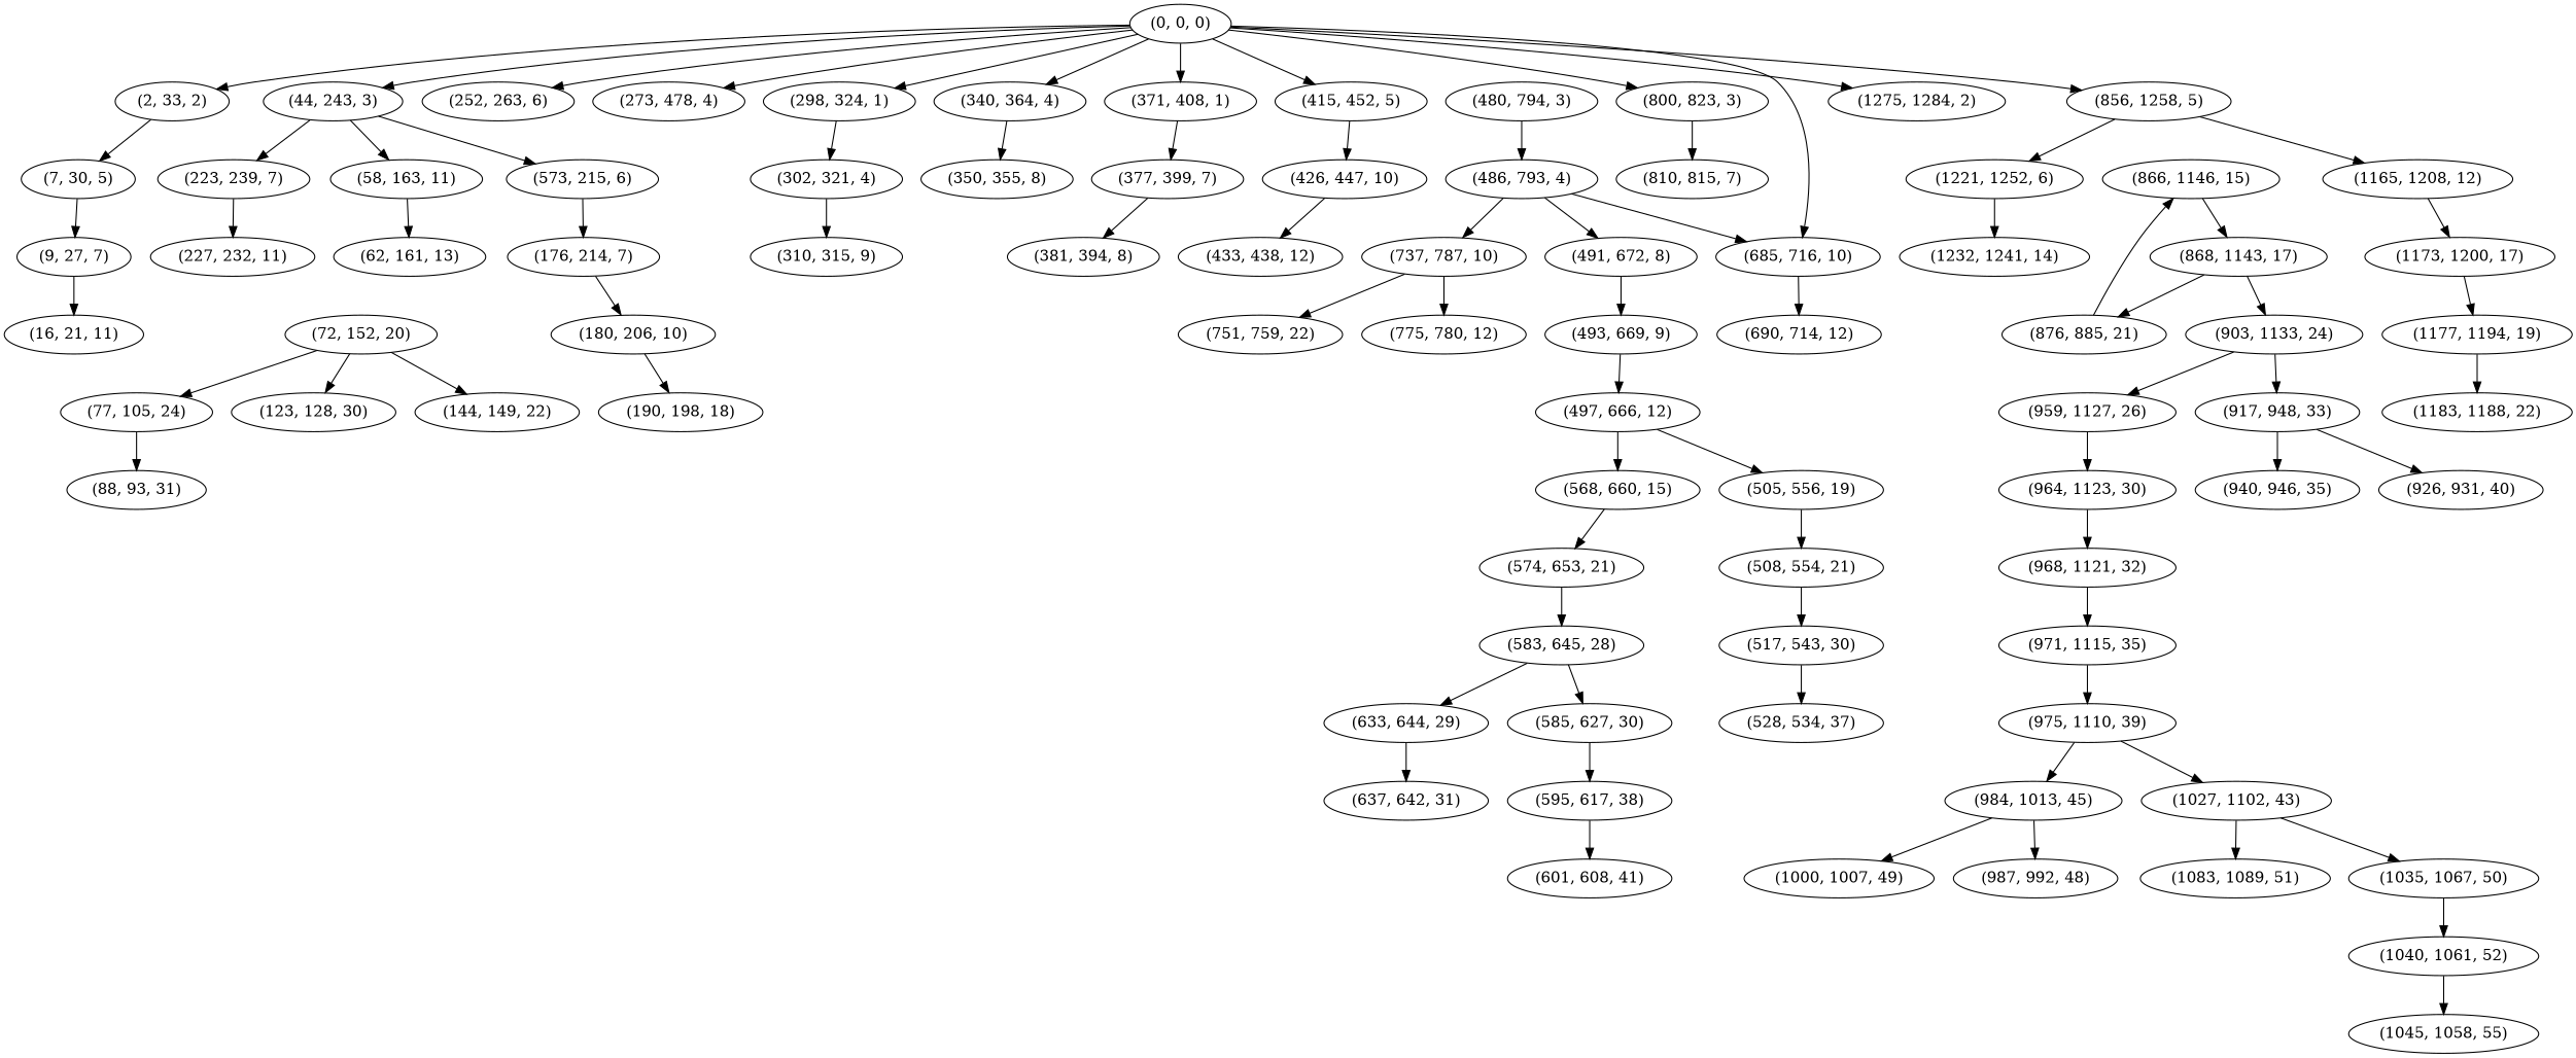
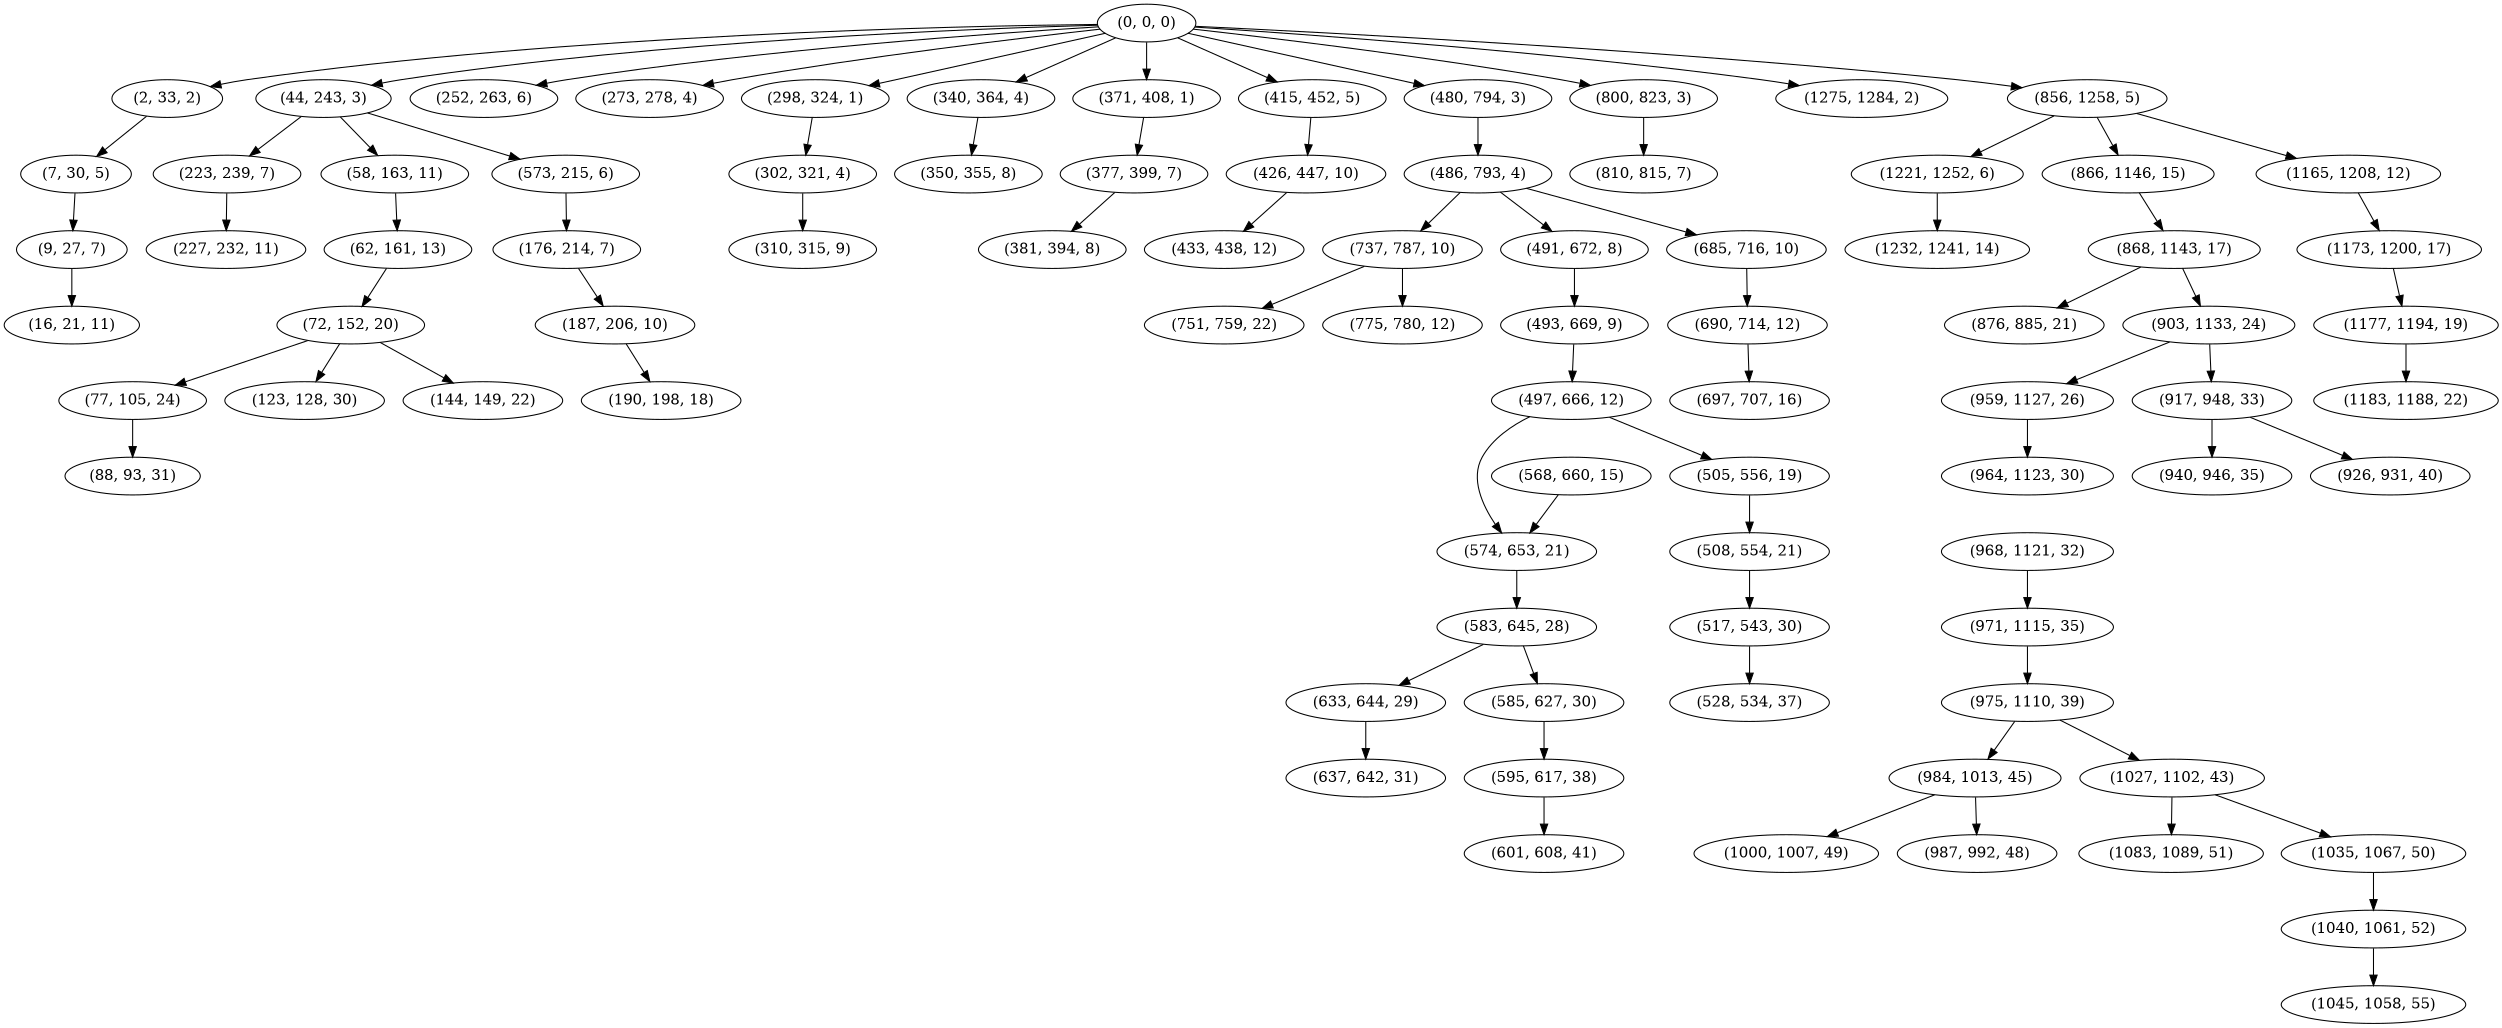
  digraph {
    "(0, 0, 0)"
    "(2, 33, 2)"
    "(44, 243, 3)"
    "(252, 263, 6)"
-   "(273, 278, 4)" [label="(273, 478, 4)"]
+   "(273, 278, 4)"
    "(298, 324, 1)"
    "(340, 364, 4)"
    "(371, 408, 1)"
    "(415, 452, 5)"
    "(480, 794, 3)"
    "(800, 823, 3)"
    "(856, 1258, 5)"
    "(1275, 1284, 2)"
    "(7, 30, 5)"
    "(58, 163, 11)"
    n16 [label="(573, 215, 6)"]
    "(223, 239, 7)"
    "(302, 321, 4)"
    "(350, 355, 8)"
    "(377, 399, 7)"
    "(426, 447, 10)"
    "(486, 793, 4)"
    "(810, 815, 7)"
    "(866, 1146, 15)"
    "(1165, 1208, 12)"
    "(1221, 1252, 6)"
    "(9, 27, 7)"
    "(16, 21, 11)"
    "(62, 161, 13)"
    "(176, 214, 7)"
    "(227, 232, 11)"
    "(72, 152, 20)"
    "(77, 105, 24)"
    "(123, 128, 30)"
    "(144, 149, 22)"
    "(88, 93, 31)"
-   "(180, 206, 10)"
+   "(180, 206, 10)" [label="(187, 206, 10)"]
    "(190, 198, 18)"
    "(310, 315, 9)"
    "(381, 394, 8)"
    "(433, 438, 12)"
    "(491, 672, 8)"
    "(685, 716, 10)"
    "(737, 787, 10)"
    "(493, 669, 9)"
    "(690, 714, 12)"
    "(751, 759, 22)"
    "(775, 780, 12)"
    "(497, 666, 12)"
    "(505, 556, 19)"
    "(568, 660, 15)"
    "(508, 554, 21)"
    "(574, 653, 21)"
    "(517, 543, 30)"
    "(528, 534, 37)"
    "(583, 645, 28)"
    "(585, 627, 30)"
    "(633, 644, 29)"
    "(595, 617, 38)"
    "(637, 642, 31)"
    "(601, 608, 41)"
+   "(697, 707, 16)"
    "(868, 1143, 17)"
    "(1173, 1200, 17)"
    "(1232, 1241, 14)"
    "(876, 885, 21)"
    "(903, 1133, 24)"
    "(917, 948, 33)"
    "(959, 1127, 26)"
    "(926, 931, 40)"
    "(940, 946, 35)"
    "(964, 1123, 30)"
    "(968, 1121, 32)"
    "(971, 1115, 35)"
    "(975, 1110, 39)"
    "(984, 1013, 45)"
    "(1027, 1102, 43)"
    "(987, 992, 48)"
    "(1000, 1007, 49)"
    "(1035, 1067, 50)"
    "(1083, 1089, 51)"
    "(1040, 1061, 52)"
    "(1045, 1058, 55)"
    "(1177, 1194, 19)"
    "(1183, 1188, 22)"
    "(0, 0, 0)" -> "(2, 33, 2)"
    "(0, 0, 0)" -> "(44, 243, 3)"
    "(0, 0, 0)" -> "(252, 263, 6)"
    "(0, 0, 0)" -> "(273, 278, 4)"
    "(0, 0, 0)" -> "(298, 324, 1)"
    "(0, 0, 0)" -> "(340, 364, 4)"
    "(0, 0, 0)" -> "(371, 408, 1)"
    "(0, 0, 0)" -> "(415, 452, 5)"
-   "(0, 0, 0)" -> "(685, 716, 10)"
+   "(0, 0, 0)" -> "(480, 794, 3)"
    "(0, 0, 0)" -> "(800, 823, 3)"
    "(0, 0, 0)" -> "(856, 1258, 5)"
    "(0, 0, 0)" -> "(1275, 1284, 2)"
    "(2, 33, 2)" -> "(7, 30, 5)"
    "(44, 243, 3)" -> "(58, 163, 11)"
    "(44, 243, 3)" -> n16
    "(44, 243, 3)" -> "(223, 239, 7)"
    "(298, 324, 1)" -> "(302, 321, 4)"
    "(340, 364, 4)" -> "(350, 355, 8)"
    "(371, 408, 1)" -> "(377, 399, 7)"
    "(415, 452, 5)" -> "(426, 447, 10)"
    "(480, 794, 3)" -> "(486, 793, 4)"
    "(800, 823, 3)" -> "(810, 815, 7)"
-   "(876, 885, 21)" -> "(866, 1146, 15)"
+   "(856, 1258, 5)" -> "(866, 1146, 15)"
    "(856, 1258, 5)" -> "(1165, 1208, 12)"
    "(856, 1258, 5)" -> "(1221, 1252, 6)"
    "(7, 30, 5)" -> "(9, 27, 7)"
    "(58, 163, 11)" -> "(62, 161, 13)"
    n16 -> "(176, 214, 7)"
    "(223, 239, 7)" -> "(227, 232, 11)"
    "(302, 321, 4)" -> "(310, 315, 9)"
    "(377, 399, 7)" -> "(381, 394, 8)"
    "(426, 447, 10)" -> "(433, 438, 12)"
    "(486, 793, 4)" -> "(491, 672, 8)"
    "(486, 793, 4)" -> "(685, 716, 10)"
    "(486, 793, 4)" -> "(737, 787, 10)"
    "(866, 1146, 15)" -> "(868, 1143, 17)"
    "(1165, 1208, 12)" -> "(1173, 1200, 17)"
    "(1221, 1252, 6)" -> "(1232, 1241, 14)"
    "(9, 27, 7)" -> "(16, 21, 11)"
+   "(62, 161, 13)" -> "(72, 152, 20)"
    "(176, 214, 7)" -> "(180, 206, 10)"
    "(72, 152, 20)" -> "(77, 105, 24)"
    "(72, 152, 20)" -> "(123, 128, 30)"
    "(72, 152, 20)" -> "(144, 149, 22)"
    "(77, 105, 24)" -> "(88, 93, 31)"
    "(180, 206, 10)" -> "(190, 198, 18)"
    "(491, 672, 8)" -> "(493, 669, 9)"
    "(685, 716, 10)" -> "(690, 714, 12)"
    "(737, 787, 10)" -> "(751, 759, 22)"
    "(737, 787, 10)" -> "(775, 780, 12)"
    "(493, 669, 9)" -> "(497, 666, 12)"
+   "(690, 714, 12)" -> "(697, 707, 16)"
    "(497, 666, 12)" -> "(505, 556, 19)"
-   "(497, 666, 12)" -> "(568, 660, 15)"
+   "(497, 666, 12)" -> "(574, 653, 21)"
    "(505, 556, 19)" -> "(508, 554, 21)"
    "(568, 660, 15)" -> "(574, 653, 21)"
    "(508, 554, 21)" -> "(517, 543, 30)"
    "(574, 653, 21)" -> "(583, 645, 28)"
    "(517, 543, 30)" -> "(528, 534, 37)"
    "(583, 645, 28)" -> "(585, 627, 30)"
    "(583, 645, 28)" -> "(633, 644, 29)"
    "(585, 627, 30)" -> "(595, 617, 38)"
    "(633, 644, 29)" -> "(637, 642, 31)"
    "(595, 617, 38)" -> "(601, 608, 41)"
    "(868, 1143, 17)" -> "(876, 885, 21)"
    "(868, 1143, 17)" -> "(903, 1133, 24)"
    "(1173, 1200, 17)" -> "(1177, 1194, 19)"
    "(903, 1133, 24)" -> "(917, 948, 33)"
    "(903, 1133, 24)" -> "(959, 1127, 26)"
    "(917, 948, 33)" -> "(926, 931, 40)"
    "(917, 948, 33)" -> "(940, 946, 35)"
    "(959, 1127, 26)" -> "(964, 1123, 30)"
-   "(964, 1123, 30)" -> "(968, 1121, 32)"
    "(968, 1121, 32)" -> "(971, 1115, 35)"
    "(971, 1115, 35)" -> "(975, 1110, 39)"
    "(975, 1110, 39)" -> "(984, 1013, 45)"
    "(975, 1110, 39)" -> "(1027, 1102, 43)"
    "(984, 1013, 45)" -> "(987, 992, 48)"
    "(984, 1013, 45)" -> "(1000, 1007, 49)"
    "(1027, 1102, 43)" -> "(1035, 1067, 50)"
    "(1027, 1102, 43)" -> "(1083, 1089, 51)"
    "(1035, 1067, 50)" -> "(1040, 1061, 52)"
    "(1040, 1061, 52)" -> "(1045, 1058, 55)"
    "(1177, 1194, 19)" -> "(1183, 1188, 22)"
  }
